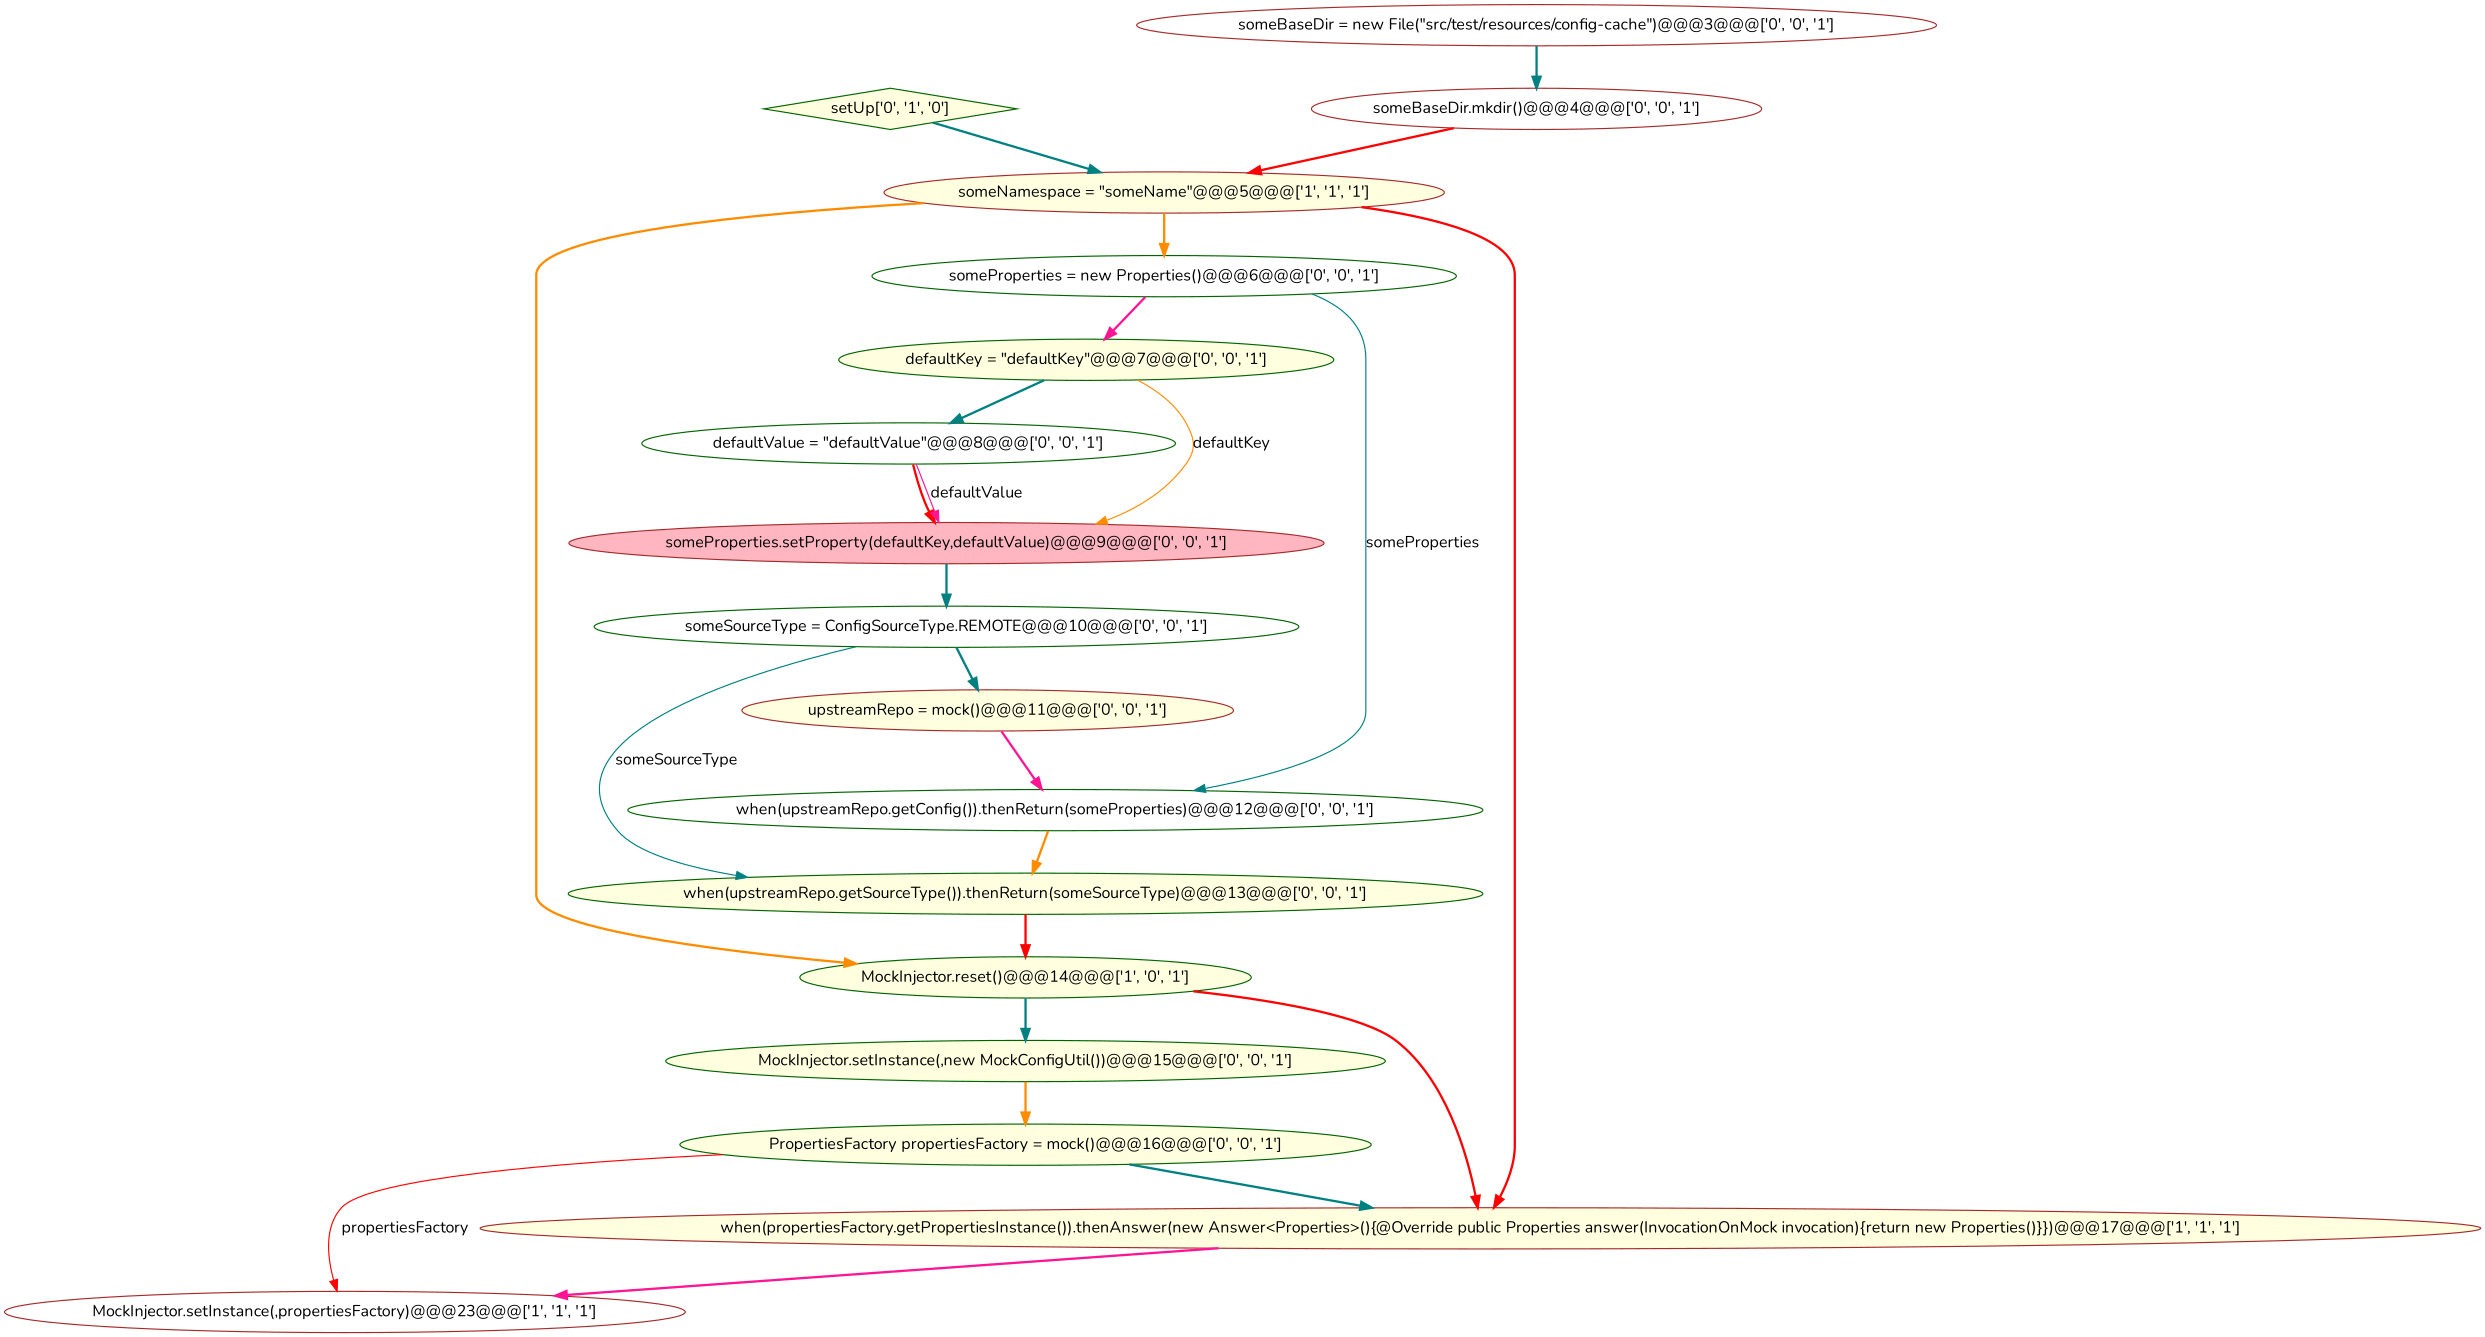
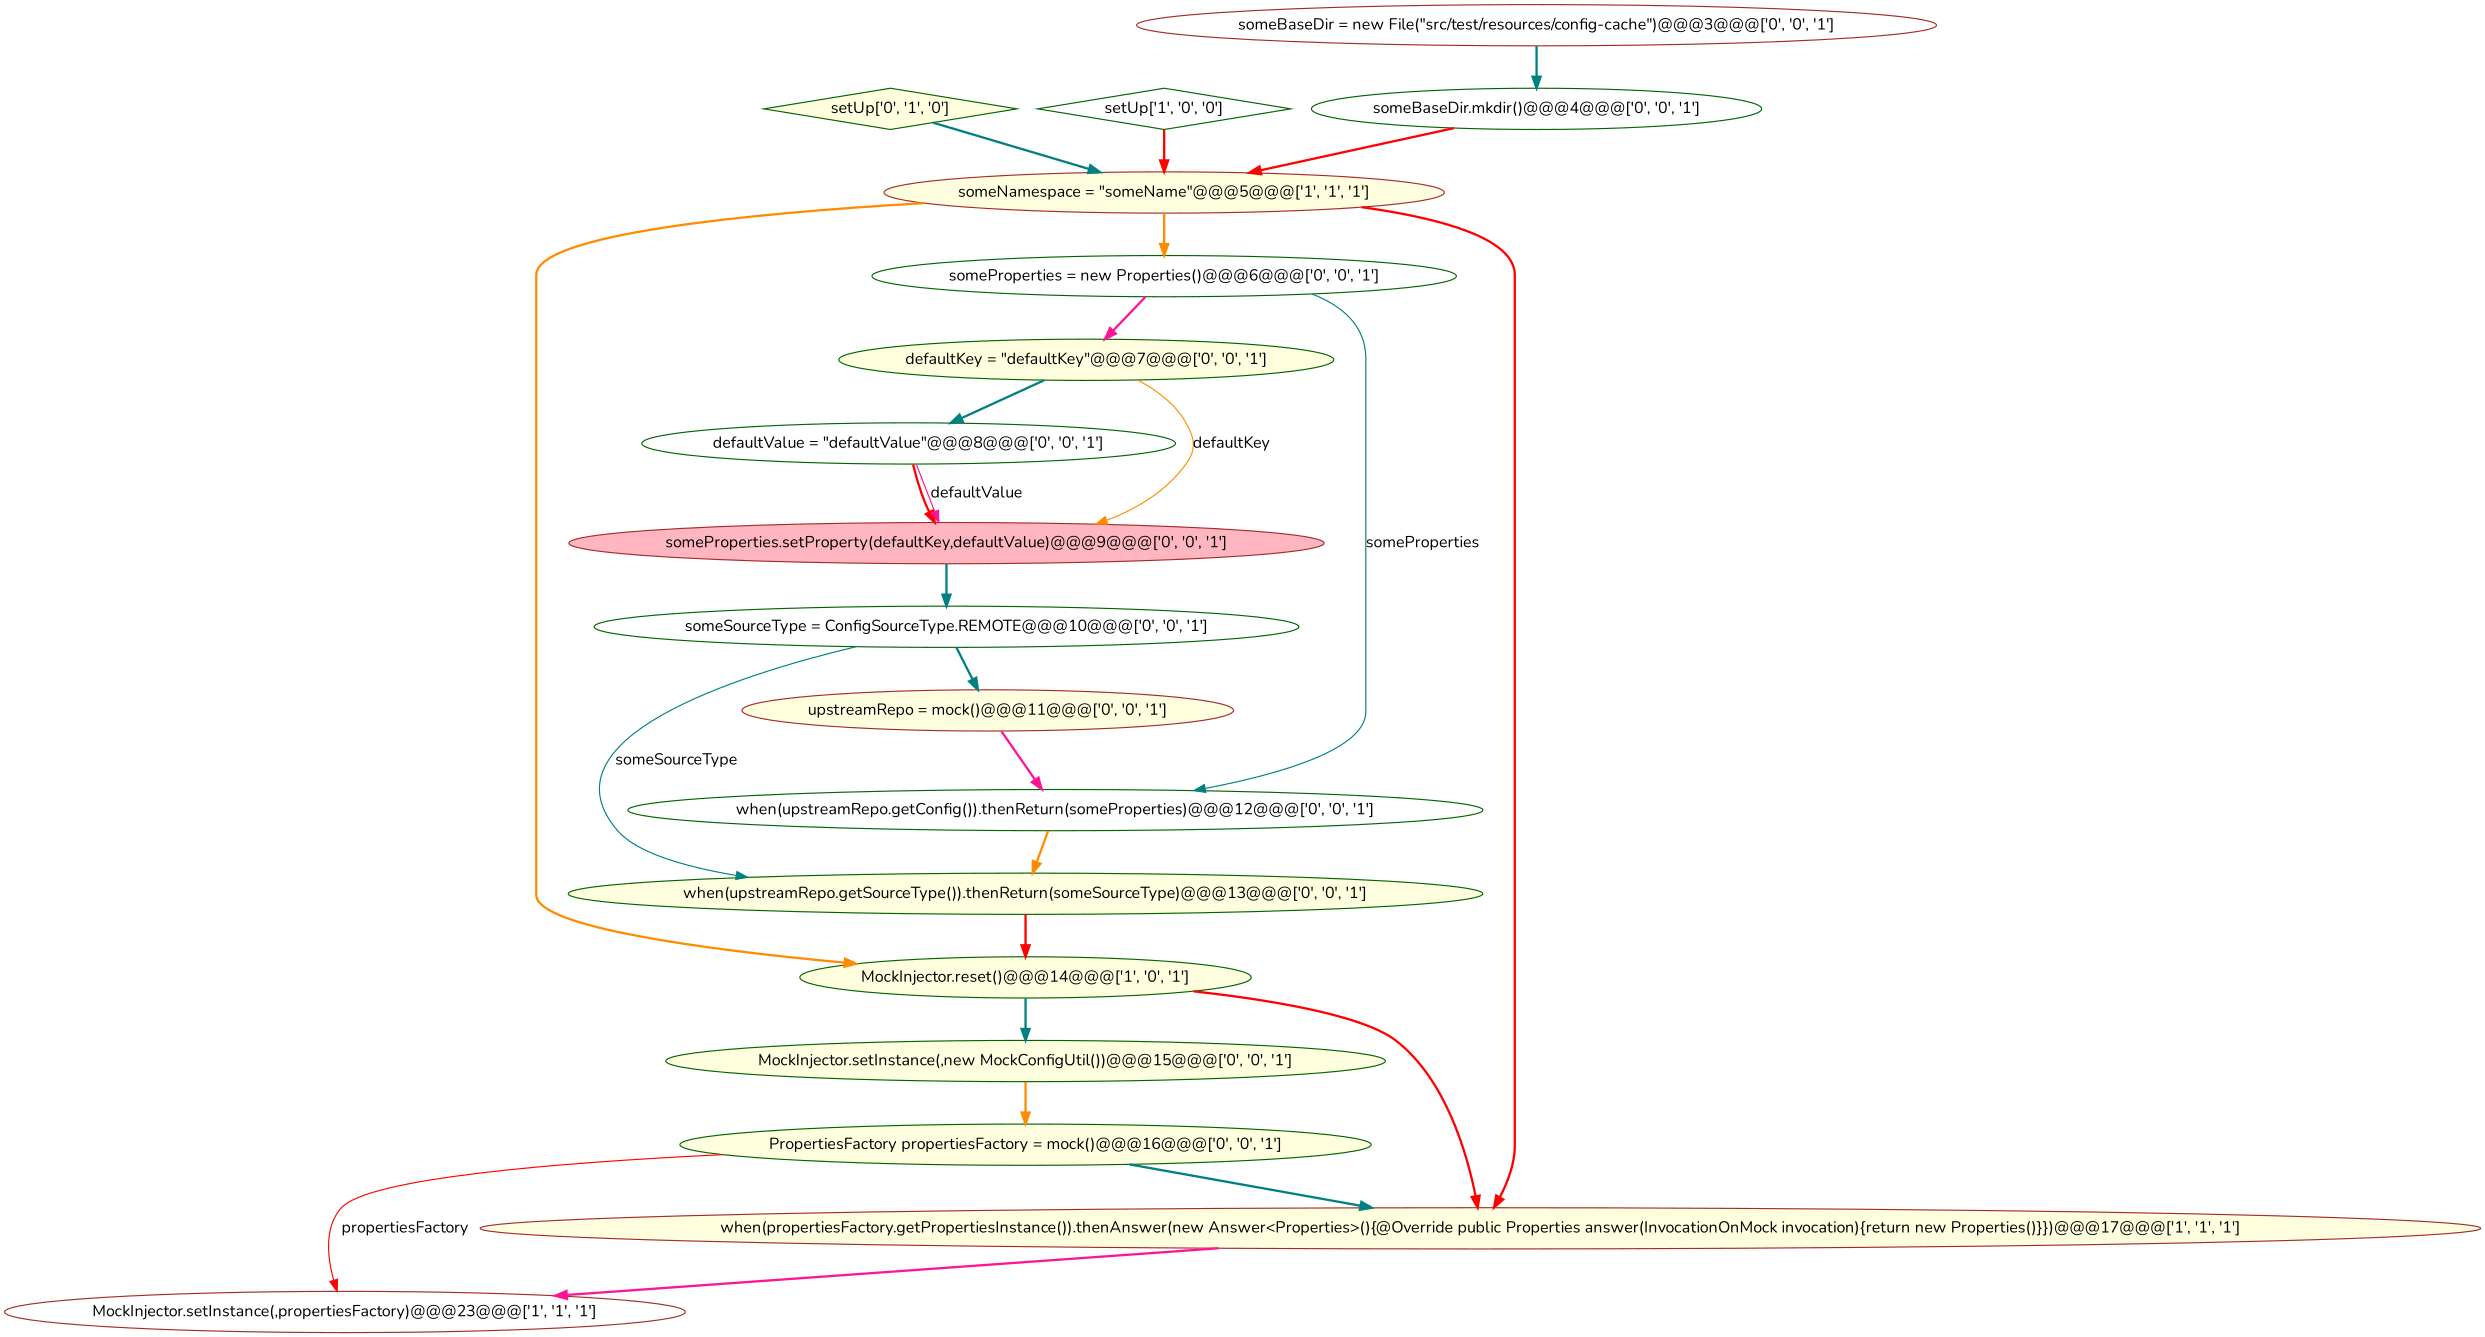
  digraph {
    fontname=Nunito
    node [color=darkgreen fillcolor=lightyellow fontname=Nunito shape=ellipse style=filled]
    edge [color=teal fontname=Nunito style=bold]
    n1 [label="PropertiesFactory propertiesFactory = mock()@@@16@@@['0', '0', '1']"]
    n2 [color=brown label="when(propertiesFactory.getPropertiesInstance()).thenAnswer(new Answer<Properties>(){@Override public Properties answer(InvocationOnMock invocation){return new Properties()}})@@@17@@@['1', '1', '1']"]
    n3 [color=brown fillcolor=white label="MockInjector.setInstance(,propertiesFactory)@@@23@@@['1', '1', '1']"]
    n4 [label="setUp['0', '1', '0']" shape=diamond]
    n5 [color=brown label="someNamespace = \"someName\"@@@5@@@['1', '1', '1']"]
    n6 [label="MockInjector.reset()@@@14@@@['1', '0', '1']"]
    n7 [fillcolor=white label="someProperties = new Properties()@@@6@@@['0', '0', '1']"]
    n8 [fillcolor=white label="defaultValue = \"defaultValue\"@@@8@@@['0', '0', '1']"]
    n9 [color=brown fillcolor=lightpink label="someProperties.setProperty(defaultKey,defaultValue)@@@9@@@['0', '0', '1']"]
    n10 [fillcolor=white label="someSourceType = ConfigSourceType.REMOTE@@@10@@@['0', '0', '1']"]
    n11 [fillcolor=white label="when(upstreamRepo.getConfig()).thenReturn(someProperties)@@@12@@@['0', '0', '1']"]
    n12 [label="when(upstreamRepo.getSourceType()).thenReturn(someSourceType)@@@13@@@['0', '0', '1']"]
    n13 [color=brown label="upstreamRepo = mock()@@@11@@@['0', '0', '1']"]
+   n14 [fillcolor=white label="setUp['1', '0', '0']" shape=diamond]
    n15 [label="MockInjector.setInstance(,new MockConfigUtil())@@@15@@@['0', '0', '1']"]
-   n16 [color=brown fillcolor=white label="someBaseDir.mkdir()@@@4@@@['0', '0', '1']"]
+   n16 [fillcolor=white label="someBaseDir.mkdir()@@@4@@@['0', '0', '1']"]
    n17 [label="defaultKey = \"defaultKey\"@@@7@@@['0', '0', '1']"]
    n18 [color=brown fillcolor=white label="someBaseDir = new File(\"src/test/resources/config-cache\")@@@3@@@['0', '0', '1']"]
    n1 -> n2
    n1 -> n3 [color=red label=propertiesFactory style=solid]
    n2 -> n3 [color=deeppink]
    n4 -> n5
    n5 -> n2 [color=red]
    n5 -> n6 [color=darkorange]
    n5 -> n7 [color=darkorange]
    n6 -> n2 [color=red]
    n6 -> n15
    n7 -> n11 [label=someProperties style=solid]
    n7 -> n17 [color=deeppink]
    n8 -> n9 [color=red]
    n8 -> n9 [color=deeppink label=defaultValue style=solid]
    n9 -> n10
    n10 -> n12 [label=someSourceType style=solid]
    n10 -> n13
    n11 -> n12 [color=darkorange]
    n12 -> n6 [color=red]
    n13 -> n11 [color=deeppink]
+   n14 -> n5 [color=red]
    n15 -> n1 [color=darkorange]
    n16 -> n5 [color=red]
    n17 -> n8
    n17 -> n9 [color=darkorange label=defaultKey style=solid]
    n18 -> n16
  }
